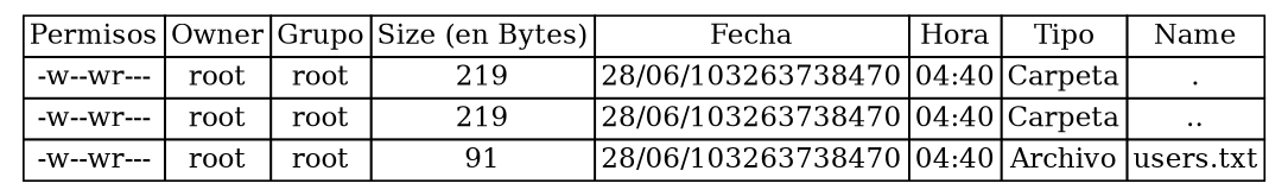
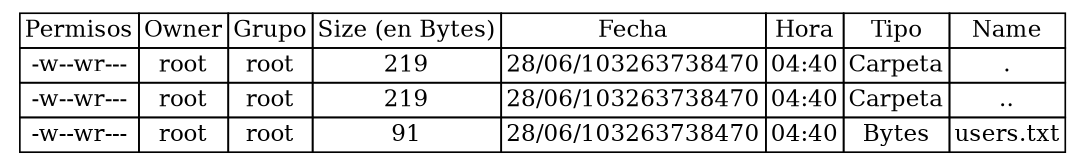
  digraph {
-   n1 [label=< 		<TABLE BORDER="0" CELLBORDER="1" CELLSPACING="0"> 			<TR><TD>Permisos</TD><TD>Owner</TD><TD>Grupo</TD><TD>Size (en Bytes)</TD><TD>Fecha</TD><TD>Hora</TD><TD>Tipo</TD><TD>Name</TD></TR> 			<TR><TD>-w--wr---</TD><TD>root</TD><TD>root</TD><TD>219</TD><TD>28/06/103263738470</TD><TD>04:40</TD><TD>Carpeta</TD><TD>.</TD></TR> 			<TR><TD>-w--wr---</TD><TD>root</TD><TD>root</TD><TD>219</TD><TD>28/06/103263738470</TD><TD>04:40</TD><TD>Carpeta</TD><TD>..</TD></TR> 			<TR><TD>-w--wr---</TD><TD>root</TD><TD>root</TD><TD>91</TD><TD>28/06/103263738470</TD><TD>04:40</TD><TD>Archivo</TD><TD>users.txt</TD></TR> 		</TABLE> 	> shape=plaintext]
+   n1 [label=< 		<TABLE BORDER="0" CELLBORDER="1" CELLSPACING="0"> 			<TR><TD>Permisos</TD><TD>Owner</TD><TD>Grupo</TD><TD>Size (en Bytes)</TD><TD>Fecha</TD><TD>Hora</TD><TD>Tipo</TD><TD>Name</TD></TR> 			<TR><TD>-w--wr---</TD><TD>root</TD><TD>root</TD><TD>219</TD><TD>28/06/103263738470</TD><TD>04:40</TD><TD>Carpeta</TD><TD>.</TD></TR> 			<TR><TD>-w--wr---</TD><TD>root</TD><TD>root</TD><TD>219</TD><TD>28/06/103263738470</TD><TD>04:40</TD><TD>Carpeta</TD><TD>..</TD></TR> 			<TR><TD>-w--wr---</TD><TD>root</TD><TD>root</TD><TD>91</TD><TD>28/06/103263738470</TD><TD>04:40</TD><TD>Bytes</TD><TD>users.txt</TD></TR> 		</TABLE> 	> shape=plaintext]
  }
